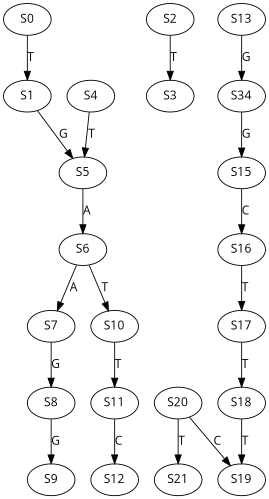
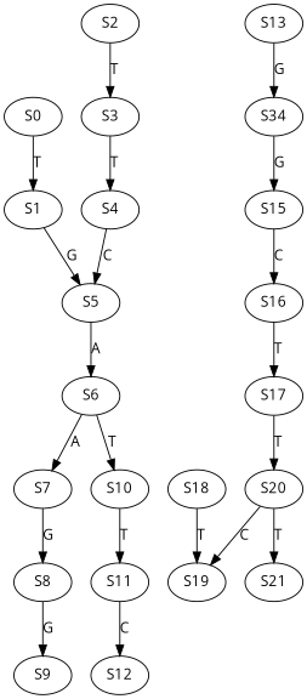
  strict digraph {
    fontname="Open Sans"
    node [fontname="Open Sans"]
    edge [fontname="Open Sans"]
    S0
    S1
    S5
    S2
    S3
    S4
    S6
    S7
    S10
    S8
    S9
    S11
    S12
    n14 [label=S34]
    S13
    S15
    S16
    S17
    S18
    S19
    S20
    S21
    S0 -> S1 [label=T]
    S1 -> S5 [label=G]
    S5 -> S6 [label=A]
    S2 -> S3 [label=T]
-   S4 -> S5 [label=T]
+   S3 -> S4 [label=T]
+   S4 -> S5 [label=C]
    S6 -> S7 [label=A]
    S6 -> S10 [label=T]
    S7 -> S8 [label=G]
    S10 -> S11 [label=T]
    S8 -> S9 [label=G]
    S11 -> S12 [label=C]
    n14 -> S15 [label=G]
    S13 -> n14 [label=G]
    S15 -> S16 [label=C]
    S16 -> S17 [label=T]
-   S17 -> S18 [label=T]
+   S17 -> S20 [label=T]
    S18 -> S19 [label=T]
    S20 -> S19 [label=C]
    S20 -> S21 [label=T]
  }
